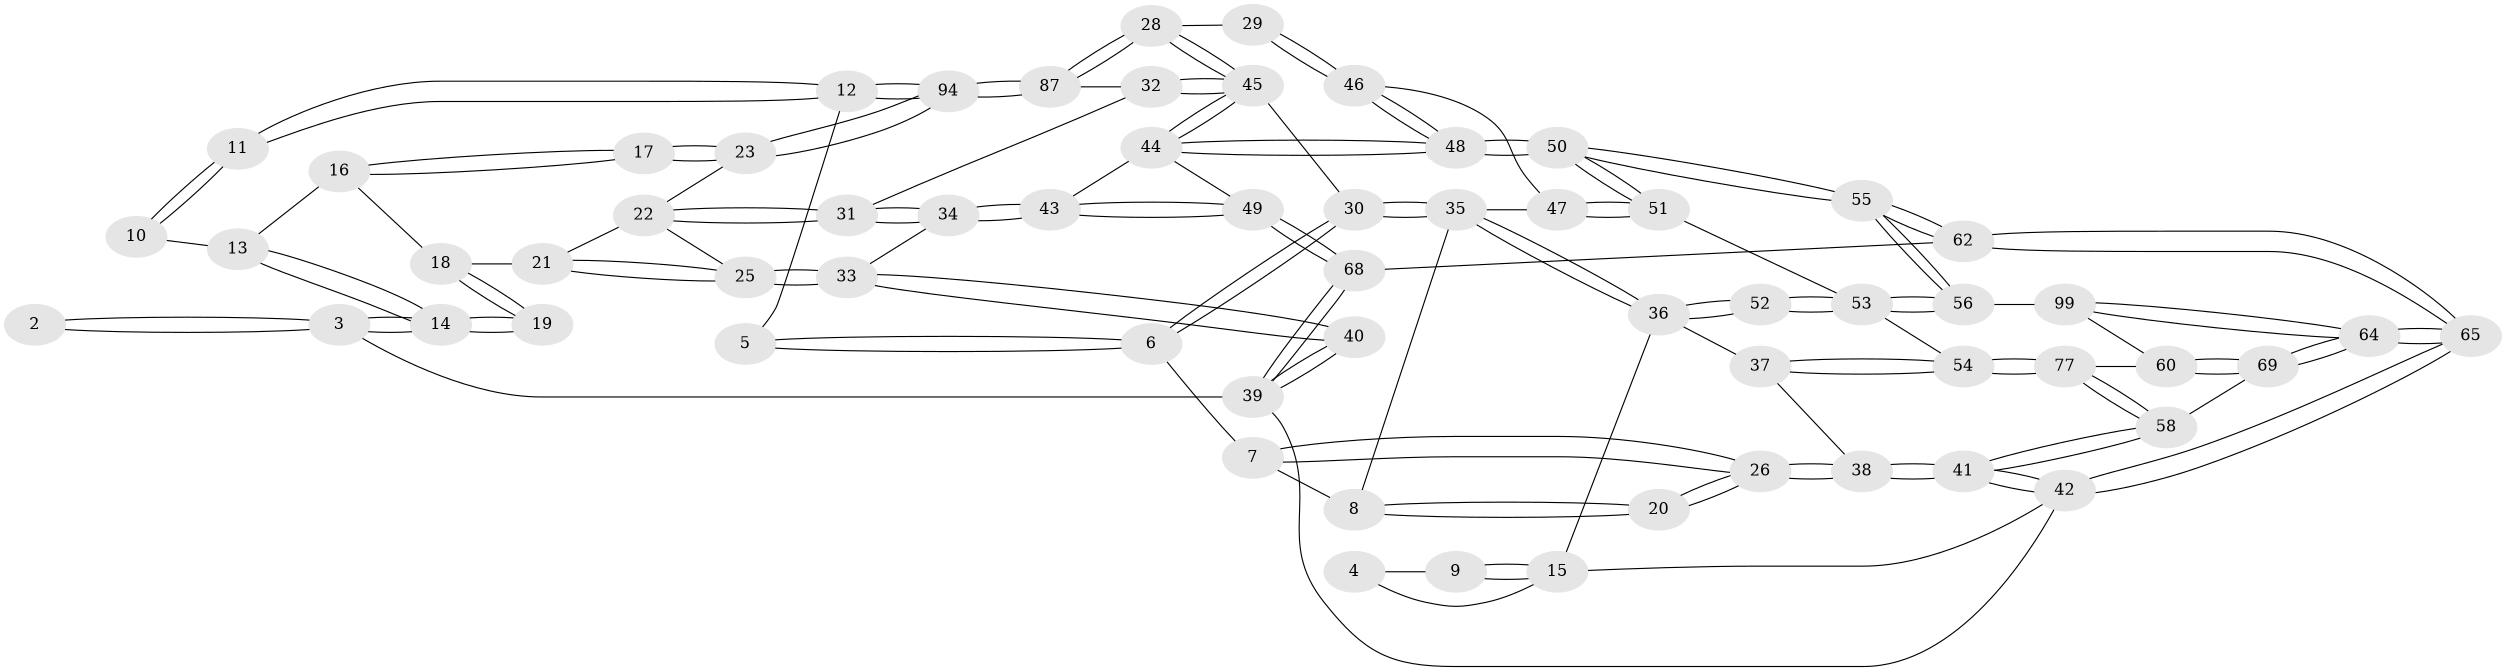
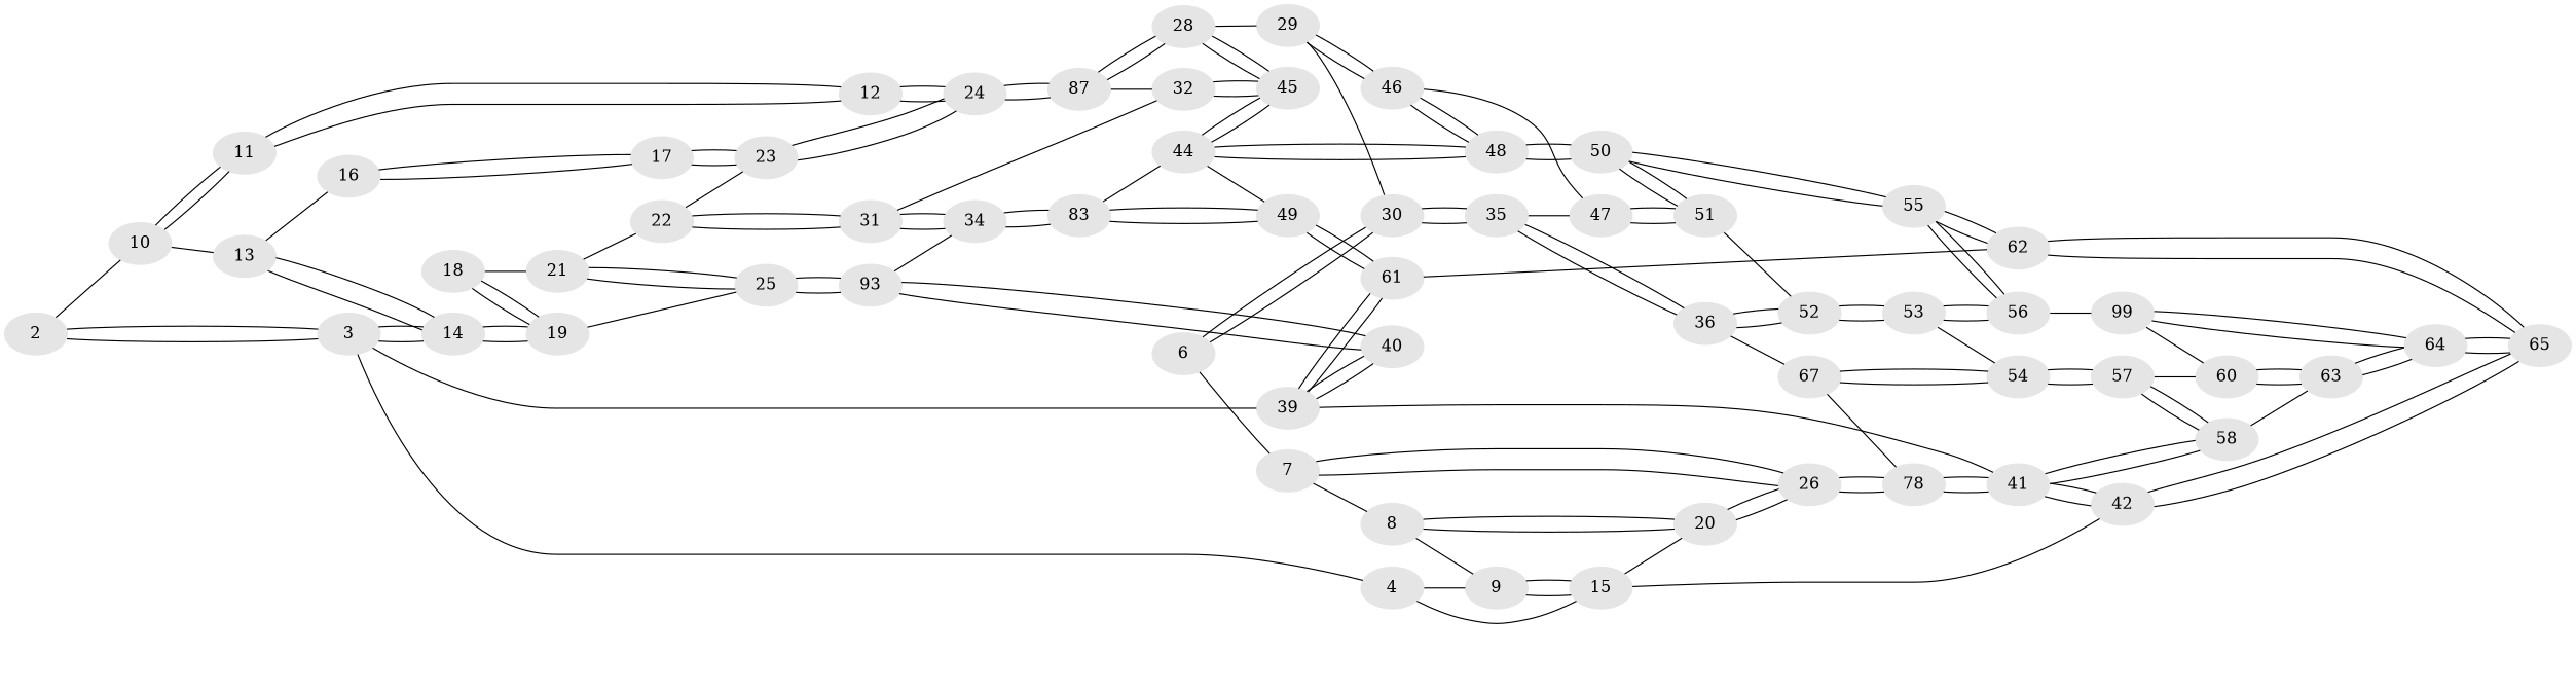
  graph {
    rankdir=LR
    node [color=gray90 style=filled]
    2
    3
    10
-   5
    6
    12
    4
    14
    39
    11
    13
    9
    15
    19
    42
    40
-   61 [label=68]
+   61
    20
    7
    30
-   24 [label=94]
+   24
    8
    26
    35
-   38
+   38 [label=78]
    16
    17
    23
    n29 [label=87]
    18
    25
    65
    21
    22
-   33
+   33 [label=93]
    31
    32
    34
    28
    41
    29
    45
    46
    47
    48
    36
-   43
+   43 [label=83]
    49
    44
-   37
+   37 [label=67]
    52
    51
    54
    53
-   57 [label=77]
+   57
    58
    62
-   63 [label=69]
+   63
    50
    55
    56
    n62 [label=99]
    60
    64
    2 -- 3
    2 -- 3
+   2 -- 10
+   3 -- 4
    3 -- 14
    3 -- 14
    3 -- 39
    10 -- 11
    10 -- 11
    10 -- 13
-   5 -- 6
-   5 -- 6
-   5 -- 12
    6 -- 7
    6 -- 30
    6 -- 30
    12 -- 24
    12 -- 24
    4 -- 9
    4 -- 15
    14 -- 19
    14 -- 19
-   39 -- 42
+   39 -- 41
    39 -- 40
    39 -- 40
    39 -- 61
    39 -- 61
    11 -- 12
    11 -- 12
    13 -- 14
    13 -- 14
    13 -- 16
    9 -- 15
    9 -- 15
    15 -- 42
-   15 -- 36
-   22 -- 25
+   15 -- 20
+   19 -- 25
    42 -- 65
    42 -- 65
    61 -- 62
    20 -- 26
    20 -- 26
    7 -- 8
    7 -- 26
    7 -- 26
    30 -- 35
    30 -- 35
    24 -- n29
    24 -- n29
-   8 -- 35
+   8 -- 9
    8 -- 20
    8 -- 20
    26 -- 38
    26 -- 38
    35 -- 47
    35 -- 36
    35 -- 36
    38 -- 41
    38 -- 41
    16 -- 17
    16 -- 17
-   16 -- 18
    17 -- 23
    17 -- 23
    23 -- 24
    23 -- 24
    n29 -- 32
    n29 -- 28
    n29 -- 28
    18 -- 19
    18 -- 19
    18 -- 21
    25 -- 33
    25 -- 33
    21 -- 25
    21 -- 25
    21 -- 22
    22 -- 23
    22 -- 31
    22 -- 31
    33 -- 40
    33 -- 40
    33 -- 34
    31 -- 32
    31 -- 34
    31 -- 34
    32 -- 45
    32 -- 45
    34 -- 43
    34 -- 43
    28 -- 29
    28 -- 45
    28 -- 45
    41 -- 42
    41 -- 42
    41 -- 58
    41 -- 58
-   45 -- 30
+   29 -- 30
    29 -- 46
    29 -- 46
    46 -- 47
    46 -- 48
    46 -- 48
    47 -- 51
    47 -- 51
    48 -- 50
    48 -- 50
    36 -- 37
    36 -- 52
    36 -- 52
    43 -- 49
    43 -- 49
    43 -- 44
    49 -- 61
    49 -- 61
    44 -- 45
    44 -- 45
    44 -- 48
    44 -- 48
    44 -- 49
    37 -- 38
    37 -- 54
    37 -- 54
    52 -- 53
    52 -- 53
-   51 -- 53
+   51 -- 52
    54 -- 57
    54 -- 57
    53 -- 54
    53 -- 56
    53 -- 56
    57 -- 58
    57 -- 58
    57 -- 60
    58 -- 63
    62 -- 65
    62 -- 65
    63 -- 64
    63 -- 64
    50 -- 51
    50 -- 51
    50 -- 55
    50 -- 55
    55 -- 62
    55 -- 62
    55 -- 56
    55 -- 56
    56 -- n62
    n62 -- 60
    n62 -- 64
    n62 -- 64
    60 -- 63
    60 -- 63
    64 -- 65
    64 -- 65
  }
